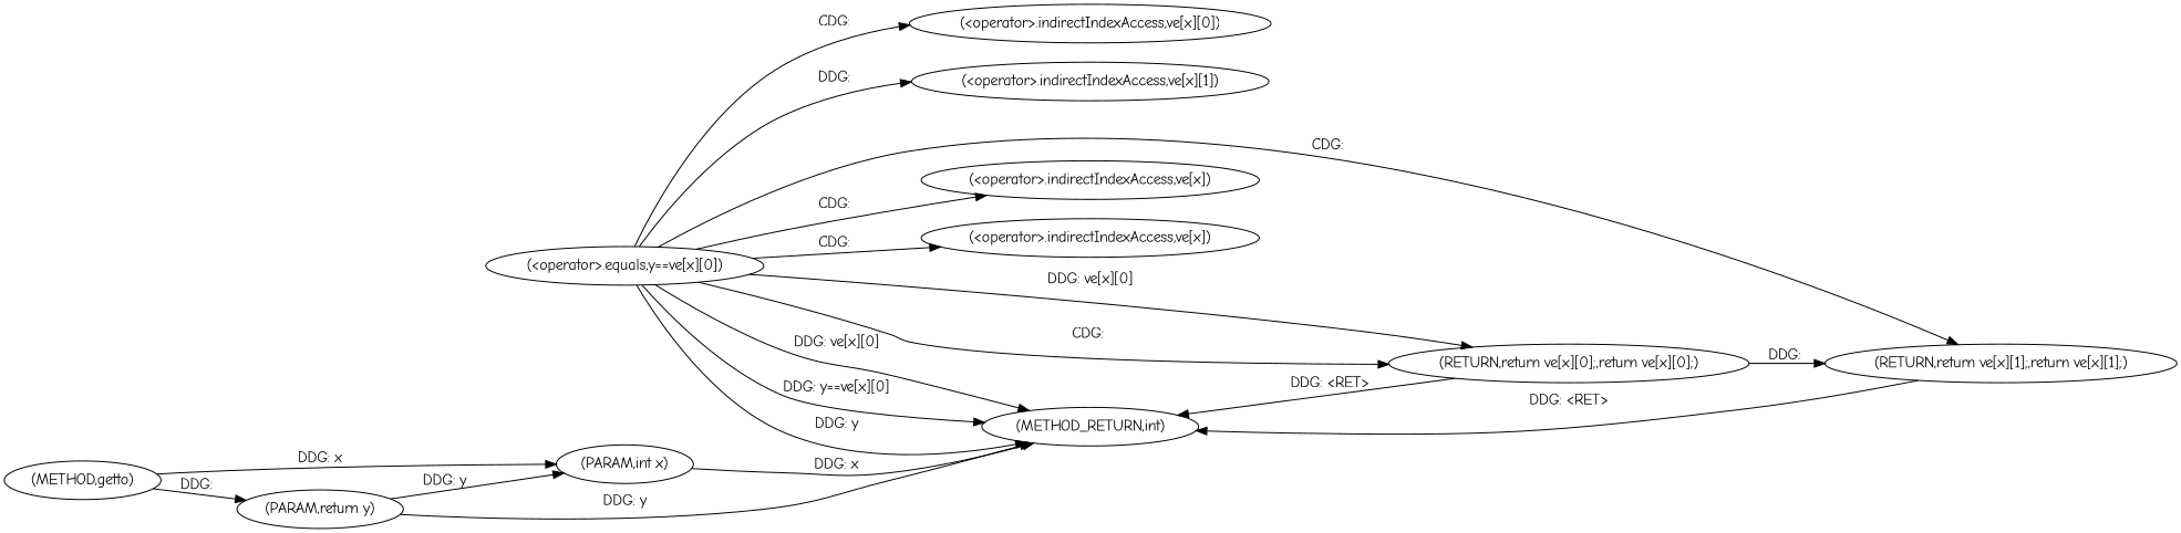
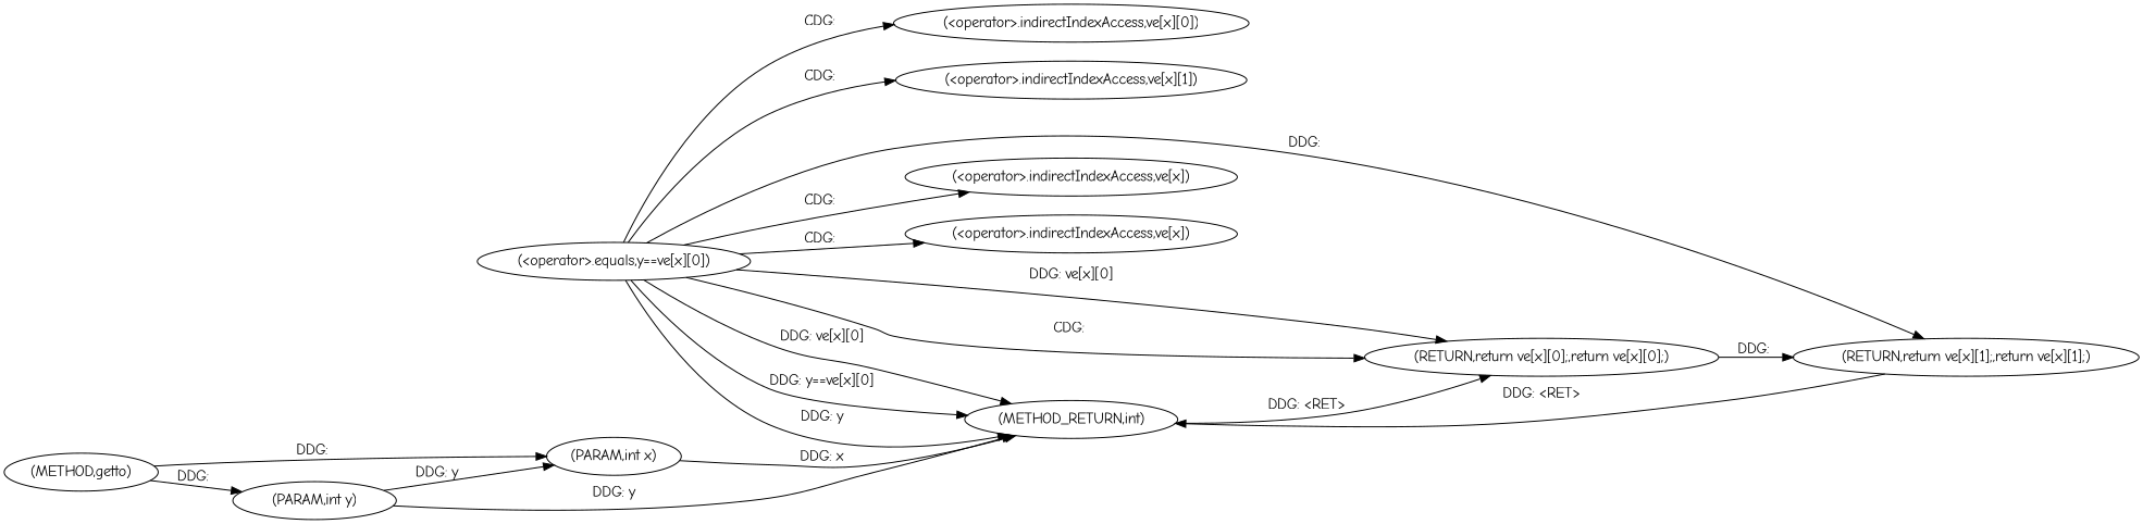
  digraph {
    fontname="Comic Neue"
    rankdir=LR
    node [fontname="Comic Neue"]
    edge [fontname="Comic Neue"]
    n1 [label="(METHOD,getto)"]
    n2 [label="(PARAM,int x)"]
-   n3 [label="(PARAM,return y)"]
+   n3 [label="(PARAM,int y)"]
    n4 [label="(METHOD_RETURN,int)"]
    n5 [label="(<operator>.equals,y==ve[x][0])"]
    n6 [label="(RETURN,return ve[x][1];,return ve[x][1];)"]
    n7 [label="(RETURN,return ve[x][0];,return ve[x][0];)"]
    n8 [label="(<operator>.indirectIndexAccess,ve[x][0])"]
    n9 [label="(<operator>.indirectIndexAccess,ve[x][1])"]
    n10 [label="(<operator>.indirectIndexAccess,ve[x])"]
    n11 [label="(<operator>.indirectIndexAccess,ve[x])"]
-   n1 -> n2 [label="DDG: x"]
+   n1 -> n2 [label="DDG: "]
    n1 -> n3 [label="DDG: "]
    n2 -> n4 [label="DDG: x"]
    n3 -> n2 [label="DDG: y"]
    n3 -> n4 [label="DDG: y"]
    n5 -> n4 [label="DDG: y"]
    n5 -> n4 [label="DDG: ve[x][0]"]
    n5 -> n4 [label="DDG: y==ve[x][0]"]
-   n5 -> n6 [label="CDG: "]
+   n5 -> n6 [label="DDG: "]
    n5 -> n7 [label="DDG: ve[x][0]"]
    n5 -> n7 [label="CDG: "]
    n5 -> n8 [label="CDG: "]
-   n5 -> n9 [label="DDG: "]
+   n5 -> n9 [label="CDG: "]
    n5 -> n10 [label="CDG: "]
    n5 -> n11 [label="CDG: "]
    n6 -> n4 [label="DDG: <RET>"]
-   n7 -> n4 [label="DDG: <RET>"]
+   n4 -> n7 [label="DDG: <RET>"]
    n7 -> n6 [label="DDG: "]
  }
